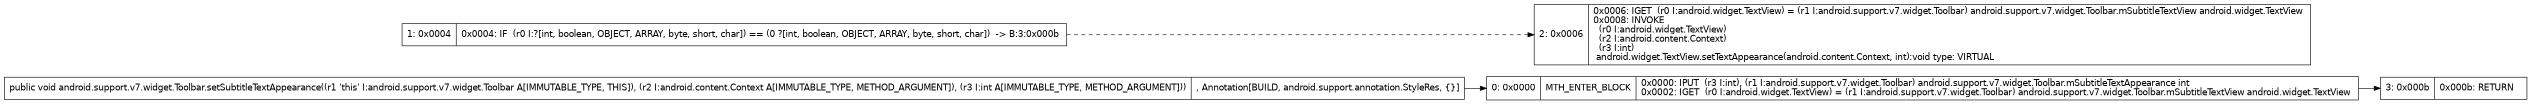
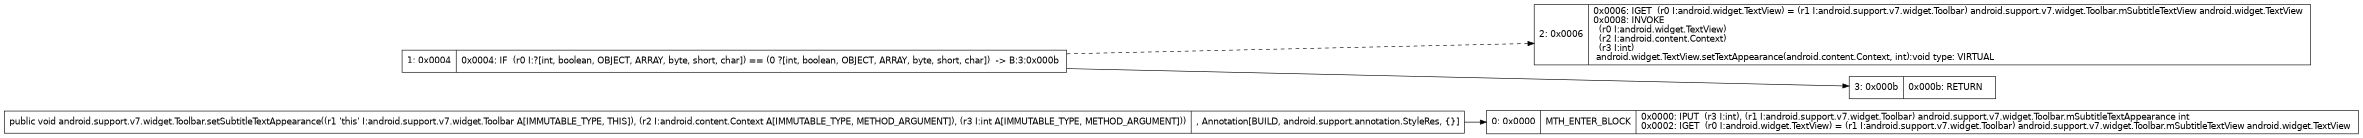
  digraph {
    fontname="DejaVu Sans"
    rankdir=LR
    node [fontname="DejaVu Sans" shape=record]
    edge [fontname="DejaVu Sans"]
    n1 [label="{0\:\ 0x0000|MTH_ENTER_BLOCK\l|0x0000: IPUT  (r3 I:int), (r1 I:android.support.v7.widget.Toolbar) android.support.v7.widget.Toolbar.mSubtitleTextAppearance int \l0x0002: IGET  (r0 I:android.widget.TextView) = (r1 I:android.support.v7.widget.Toolbar) android.support.v7.widget.Toolbar.mSubtitleTextView android.widget.TextView \l}"]
    n2 [label="{1\:\ 0x0004|0x0004: IF  (r0 I:?[int, boolean, OBJECT, ARRAY, byte, short, char]) == (0 ?[int, boolean, OBJECT, ARRAY, byte, short, char])  \-\> B:3:0x000b \l}"]
    n3 [label="{2\:\ 0x0006|0x0006: IGET  (r0 I:android.widget.TextView) = (r1 I:android.support.v7.widget.Toolbar) android.support.v7.widget.Toolbar.mSubtitleTextView android.widget.TextView \l0x0008: INVOKE  \l  (r0 I:android.widget.TextView)\l  (r2 I:android.content.Context)\l  (r3 I:int)\l android.widget.TextView.setTextAppearance(android.content.Context, int):void type: VIRTUAL \l}"]
    n4 [label="{3\:\ 0x000b|0x000b: RETURN   \l}"]
    n5 [label="{public void android.support.v7.widget.Toolbar.setSubtitleTextAppearance((r1 'this' I:android.support.v7.widget.Toolbar A[IMMUTABLE_TYPE, THIS]), (r2 I:android.content.Context A[IMMUTABLE_TYPE, METHOD_ARGUMENT]), (r3 I:int A[IMMUTABLE_TYPE, METHOD_ARGUMENT]))  | , Annotation[BUILD, android.support.annotation.StyleRes, \{\}]\l}"]
    n2 -> n3 [style=dashed]
-   n1 -> n4
+   n2 -> n4
    n5 -> n1
  }
